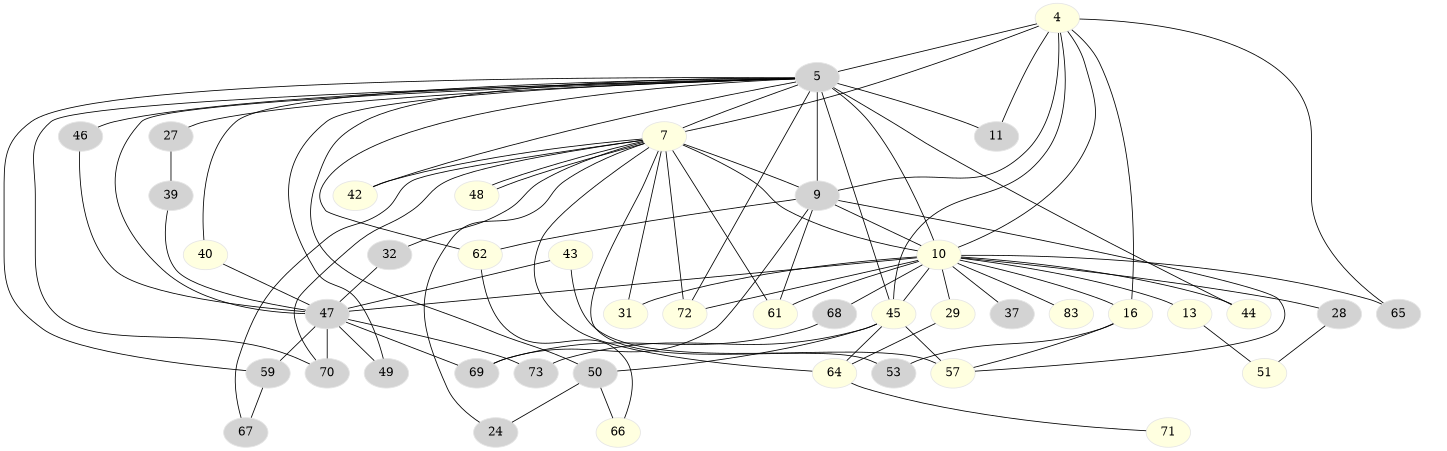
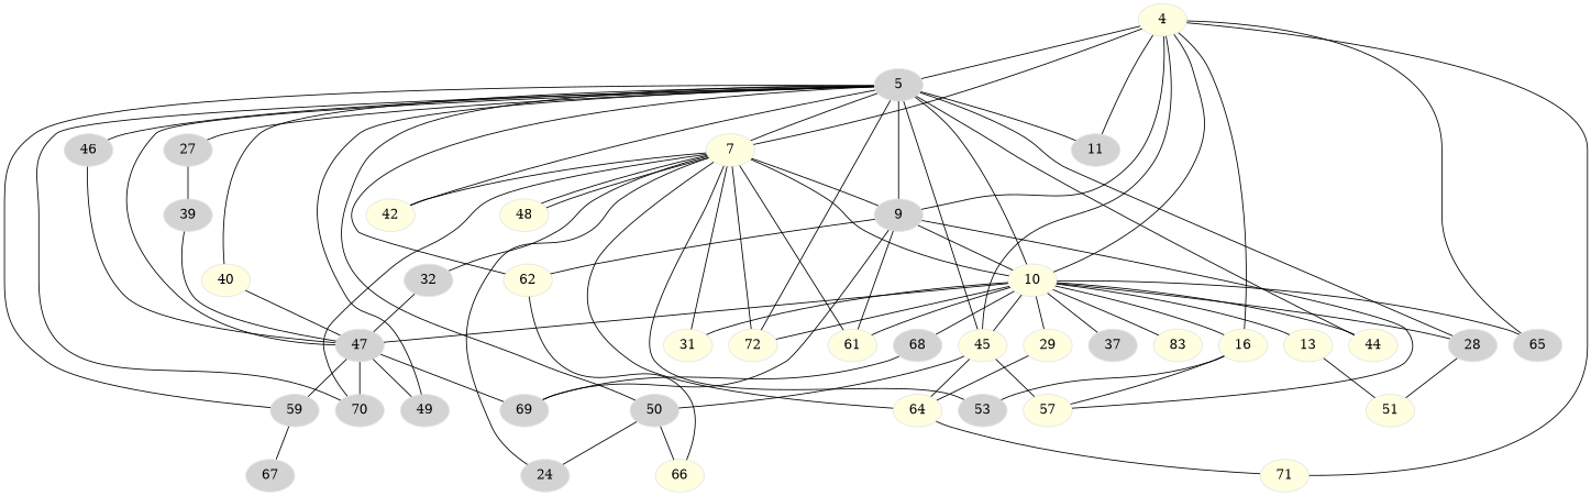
  graph {
    node [color=gray90 fillcolor=lightyellow style=filled]
    4 [super="+1"]
    5 [fillcolor=lightgrey super="+3"]
    7
    9 [fillcolor=lightgrey super="+2"]
    10 [super="+8+6"]
    11 [fillcolor=lightgrey]
    16
    45 [super="+23"]
    65 [fillcolor=lightgrey]
    71
    27 [fillcolor=lightgrey]
    28 [fillcolor=lightgrey super="+24"]
    40
    42
    44
    46 [fillcolor=lightgrey]
    47 [fillcolor=lightgrey super="+19+26"]
    49 [fillcolor=lightgrey]
    50 [fillcolor=lightgrey super="+38"]
    59 [fillcolor=lightgrey super="+33"]
    62 [super="+30"]
    70 [fillcolor=lightgrey super="+20"]
    72 [super="+35+41"]
    31
    32 [fillcolor=lightgrey]
    48
    53 [fillcolor=lightgrey]
    n28 [fillcolor=lightgrey label=24]
    61 [super="+18+56"]
    64 [super="+58+60+55"]
    67 [fillcolor=lightgrey]
    57 [super="+52"]
    69 [fillcolor=lightgrey super="+34"]
    13
    29
    37 [fillcolor=lightgrey]
    n37 [label=83]
    68 [fillcolor=lightgrey]
-   73 [fillcolor=lightgrey]
    39 [fillcolor=lightgrey]
    51
    66
-   43
    4 -- 5 [weight=4]
    4 -- 7 [weight=2]
    4 -- 9 [weight=4]
    4 -- 10 [weight=6]
    4 -- 11
    4 -- 16
    4 -- 45 [weight=2]
    4 -- 65
+   4 -- 71
    5 -- 7 [weight=2]
    5 -- 9 [weight=4]
    5 -- 10 [weight=6]
    5 -- 11
    5 -- 45
    5 -- 27 [weight=2]
+   5 -- 28
    5 -- 40
    5 -- 42
    5 -- 44
    5 -- 46
    5 -- 47
    5 -- 49
    5 -- 50 [weight=2]
    5 -- 59
    5 -- 62 [weight=2]
    5 -- 70
    5 -- 72 [weight=2]
    7 -- 9 [weight=2]
    7 -- 10 [weight=3]
    7 -- 42
    7 -- 70
    7 -- 72 [weight=2]
    7 -- 31
    7 -- 32
    7 -- 48
    7 -- 48
    7 -- 53
    7 -- n28
    7 -- 61 [weight=2]
    7 -- 64 [weight=2]
-   7 -- 67
    9 -- 10 [weight=6]
    9 -- 62
    9 -- 61
    9 -- 57
    9 -- 69
    10 -- 16
    10 -- 45
    10 -- 65
    10 -- 28 [weight=2]
    10 -- 44
    10 -- 47 [weight=5]
    10 -- 72
    10 -- 31
    10 -- 61 [weight=2]
    10 -- 13 [weight=2]
    10 -- 29 [weight=2]
    10 -- 37 [weight=2]
    10 -- n37 [weight=2]
    10 -- 68
    16 -- 53
    16 -- 57
    45 -- 50
    45 -- 64
    45 -- 57 [weight=2]
-   45 -- 73
    27 -- 39
    28 -- 51
    40 -- 47
    46 -- 47
    47 -- 49
    47 -- 59 [weight=2]
    47 -- 70
    47 -- 69 [weight=2]
-   47 -- 73
    50 -- n28
    50 -- 66
    59 -- 67
    62 -- 66
    32 -- 47
    64 -- 71
    13 -- 51
    29 -- 64
    68 -- 69
    39 -- 47
-   43 -- 47
-   43 -- 57
  }
